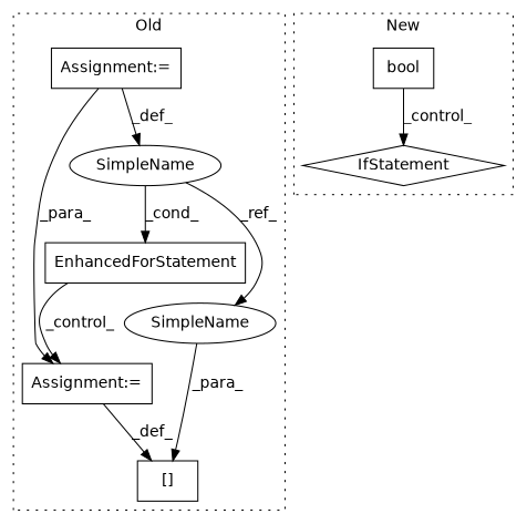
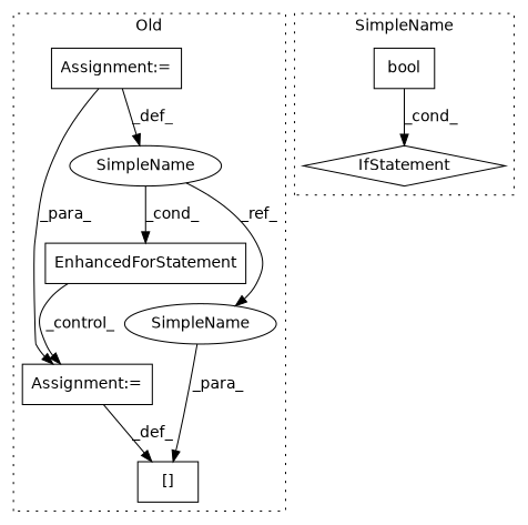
  digraph {
    fontname="DejaVu Sans"
    node [a=7 fontname="DejaVu Sans" l="53,2" s="1433,1505" shape=box]
    edge [fontname="DejaVu Sans"]
    n1 [a=70 label=EnhancedForStatement]
    n2 [label="Assignment:="]
    n3 [l=1 label="Assignment:=" s=1539]
    n4 [a=42 l=3 label=SimpleName s=1490 shape=ellipse]
    n5 [a=2 l="20,1" label="[]" s="1515,1538"]
    n6 [a=42 l=3 label=SimpleName s=1535 shape=ellipse]
    n7 [a=32 l=6 label=bool s=1335]
    n8 [a=25 l="4,2" label=IfStatement s="1303,1341" shape=diamond]
    subgraph cluster_1 {
      label=Old
      style=dotted
      n1
      n2
      n3
      n4
      n5
      n6
    }
    subgraph cluster_2 {
-     label=New
+     label=SimpleName
      style=dotted
      n7
      n8
    }
    n1 -> n3 [label=_control_]
    n2 -> n3 [label=_para_]
    n2 -> n4 [label=_def_]
    n3 -> n5 [label=_def_]
    n4 -> n1 [label=_cond_]
    n4 -> n6 [label=_ref_]
    n6 -> n5 [label=_para_]
-   n7 -> n8 [label=_control_]
+   n7 -> n8 [label=_cond_]
  }
